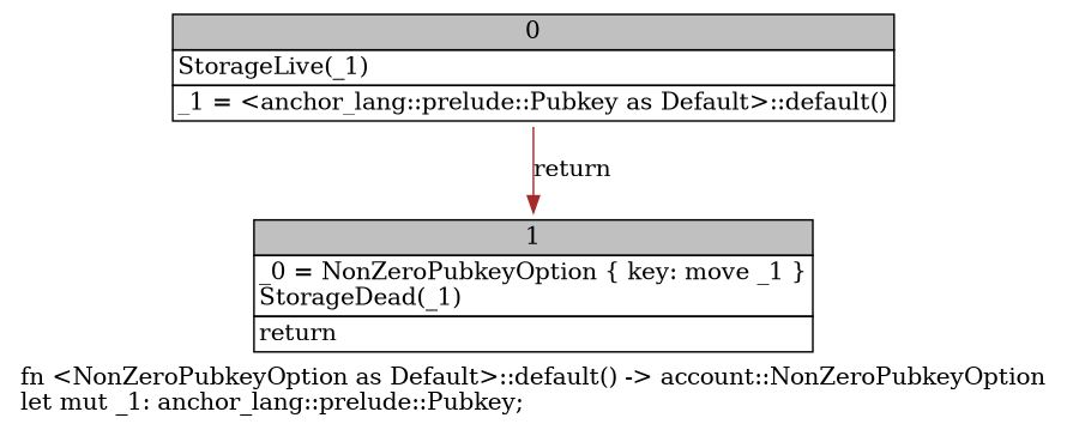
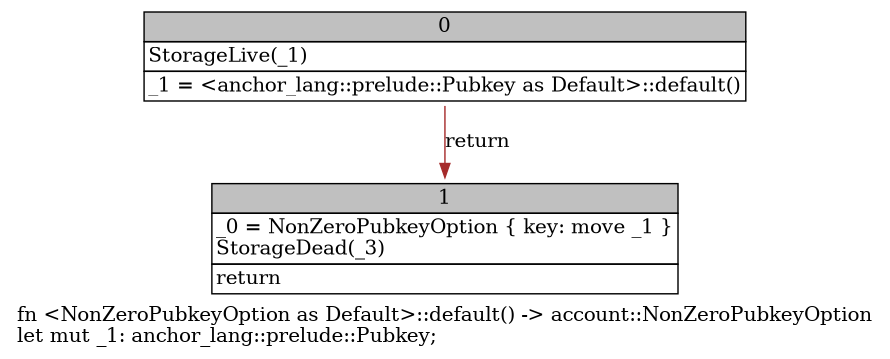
  digraph {
    fontname="DejaVu Serif"
    label=<fn &lt;NonZeroPubkeyOption as Default&gt;::default() -&gt; account::NonZeroPubkeyOption<br align="left"/>let mut _1: anchor_lang::prelude::Pubkey;<br align="left"/>>
    node [fontname="DejaVu Serif" shape=none]
    n1 [label=<<table border="0" cellborder="1" cellspacing="0"><tr><td bgcolor="gray" align="center" colspan="1">0</td></tr><tr><td align="left" balign="left">StorageLive(_1)<br/></td></tr><tr><td align="left">_1 = &lt;anchor_lang::prelude::Pubkey as Default&gt;::default()</td></tr></table>>]
-   n2 [label=<<table border="0" cellborder="1" cellspacing="0"><tr><td bgcolor="gray" align="center" colspan="1">1</td></tr><tr><td align="left" balign="left">_0 = NonZeroPubkeyOption { key: move _1 }<br/>StorageDead(_1)<br/></td></tr><tr><td align="left">return</td></tr></table>>]
+   n2 [label=<<table border="0" cellborder="1" cellspacing="0"><tr><td bgcolor="gray" align="center" colspan="1">1</td></tr><tr><td align="left" balign="left">_0 = NonZeroPubkeyOption { key: move _1 }<br/>StorageDead(_3)<br/></td></tr><tr><td align="left">return</td></tr></table>>]
    n1 -> n2 [fontname="DejaVu Serif" label=return color=brown]
  }
